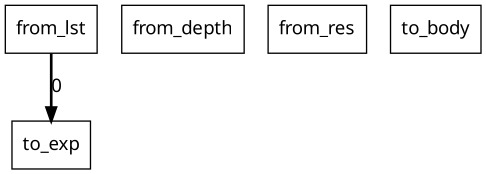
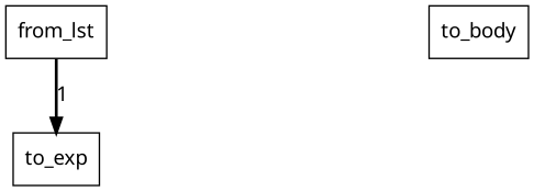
  digraph {
    rankdir=TB
    fontname="Noto Sans"
    node [fillcolor=white shape=box style=filled fontname="Noto Sans"]
    n1 [label=<from_lst>]
    n2 [label=<to_exp>]
-   n3 [label=<from_depth>]
-   n4 [label=<from_res>]
    n5 [label=<to_body>]
-   n1 -> n2 [label=0 style=bold fontname="Noto Sans"]
+   n1 -> n2 [label=1 style=bold fontname="Noto Sans"]
  }
